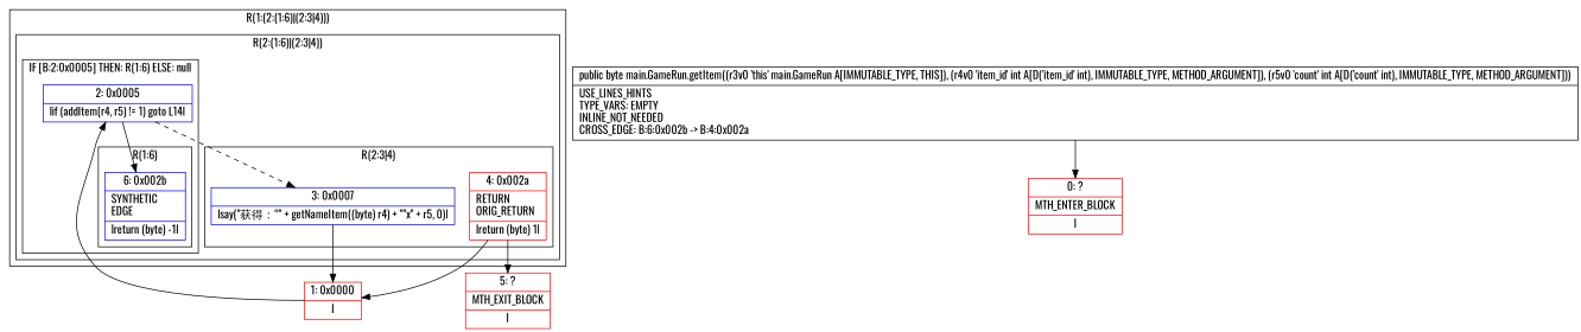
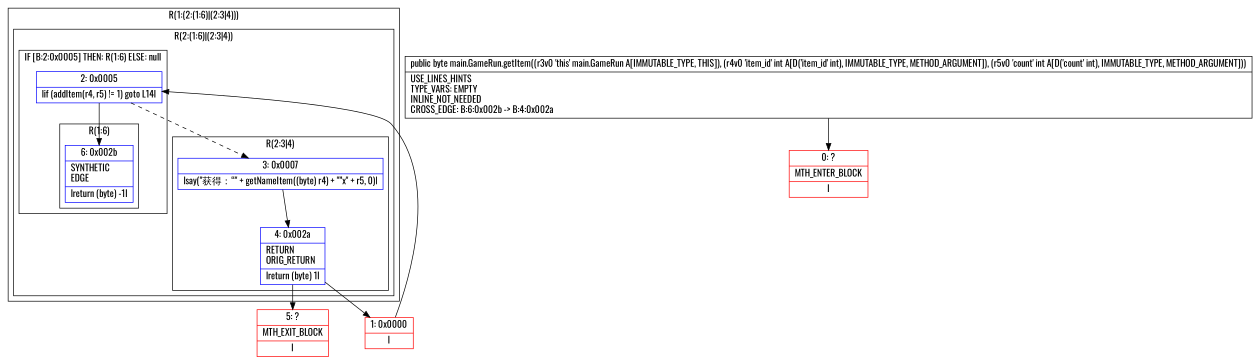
  digraph {
    fontname=Oswald
    node [color=blue fontname=Oswald shape=record]
    edge [fontname=Oswald]
    n1 [label="{6\:\ 0x002b|SYNTHETIC\lEDGE\l|lreturn (byte) \-1l}"]
    n2 [label="{2\:\ 0x0005|lif (addItem(r4, r5) != 1) goto L14l}"]
    n3 [label="{3\:\ 0x0007|lsay(\"获得：“\" + getNameItem((byte) r4) + \"”x\" + r5, 0)l}"]
-   n4 [color=red label="{4\:\ 0x002a|RETURN\lORIG_RETURN\l|lreturn (byte) 1l}"]
+   n4 [label="{4\:\ 0x002a|RETURN\lORIG_RETURN\l|lreturn (byte) 1l}"]
    n5 [color=red label="{5\:\ ?|MTH_EXIT_BLOCK\l|l}"]
    n6 [color=red label="{1\:\ 0x0000|l}"]
    n7 [color=red label="{0\:\ ?|MTH_ENTER_BLOCK\l|l}"]
    n8 [label="{public byte main.GameRun.getItem((r3v0 'this' main.GameRun A[IMMUTABLE_TYPE, THIS]), (r4v0 'item_id' int A[D('item_id' int), IMMUTABLE_TYPE, METHOD_ARGUMENT]), (r5v0 'count' int A[D('count' int), IMMUTABLE_TYPE, METHOD_ARGUMENT]))  | USE_LINES_HINTS\lTYPE_VARS: EMPTY\lINLINE_NOT_NEEDED\lCROSS_EDGE: B:6:0x002b \-\> B:4:0x002a\l}" color=""]
    subgraph cluster_1 {
      label="R(1:(2:(1:6)|(2:3|4)))"
      subgraph cluster_2 {
        label="R(2:(1:6)|(2:3|4))"
        subgraph cluster_3 {
          label="IF [B:2:0x0005] THEN: R(1:6) ELSE: null"
          n2
          subgraph cluster_4 {
            label="R(1:6)"
            n1
          }
        }
        subgraph cluster_5 {
          label="R(2:3|4)"
          n3
          n4
        }
      }
    }
    n2 -> n1
    n2 -> n3 [style=dashed]
-   n3 -> n6
+   n3 -> n4
    n4 -> n5
    n4 -> n6
    n6 -> n2
    n8 -> n7
  }
